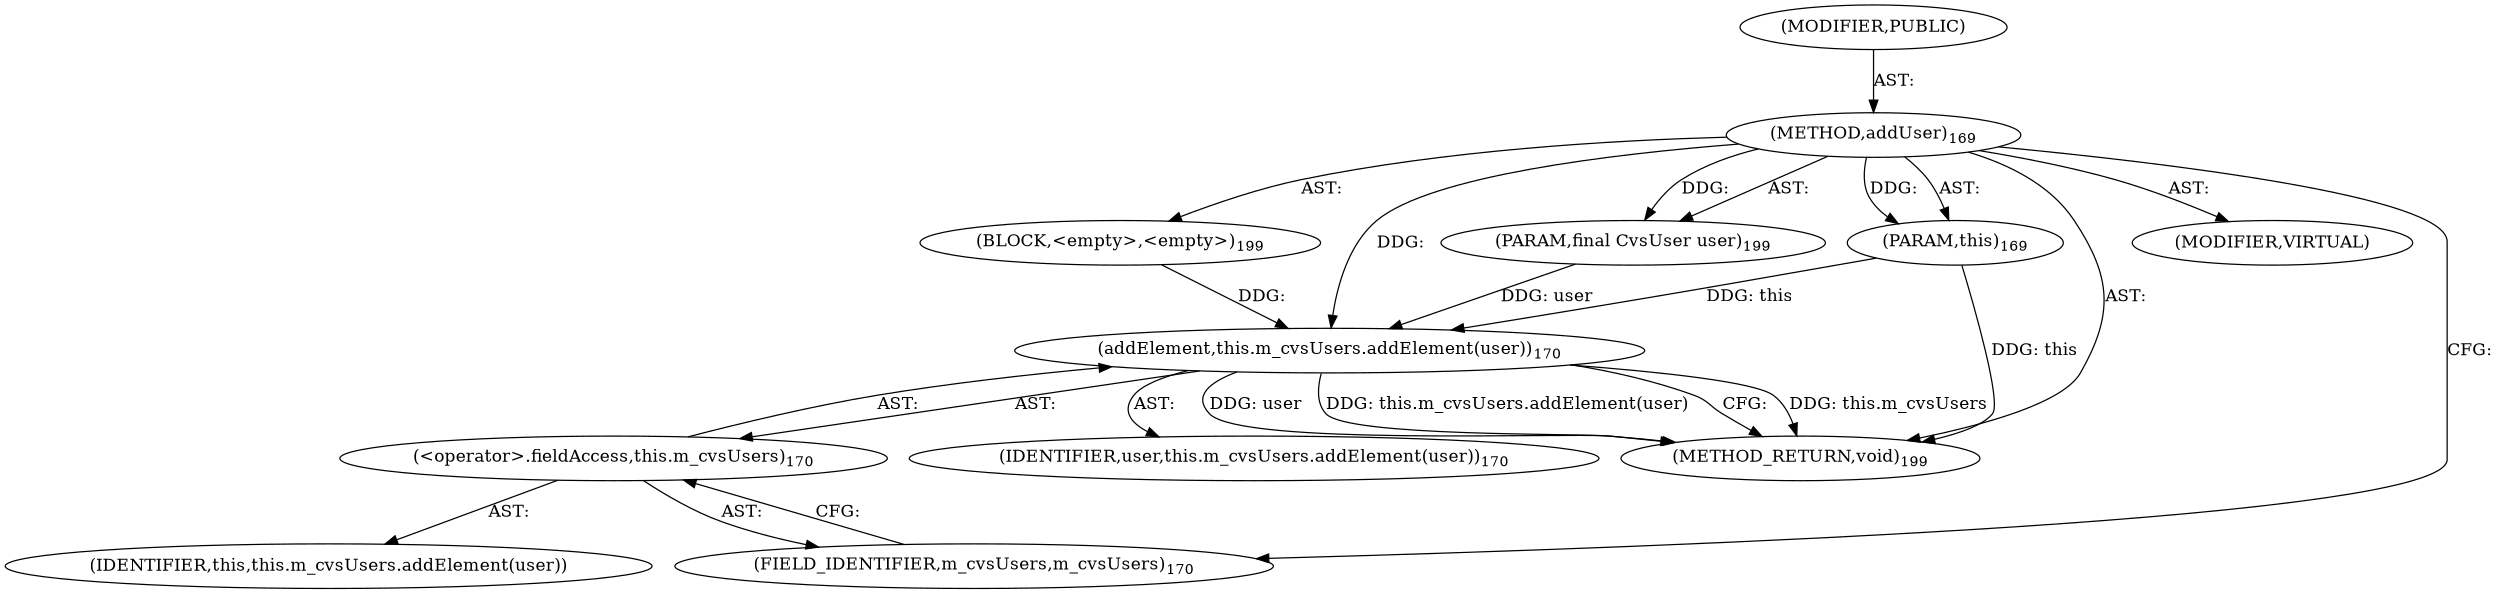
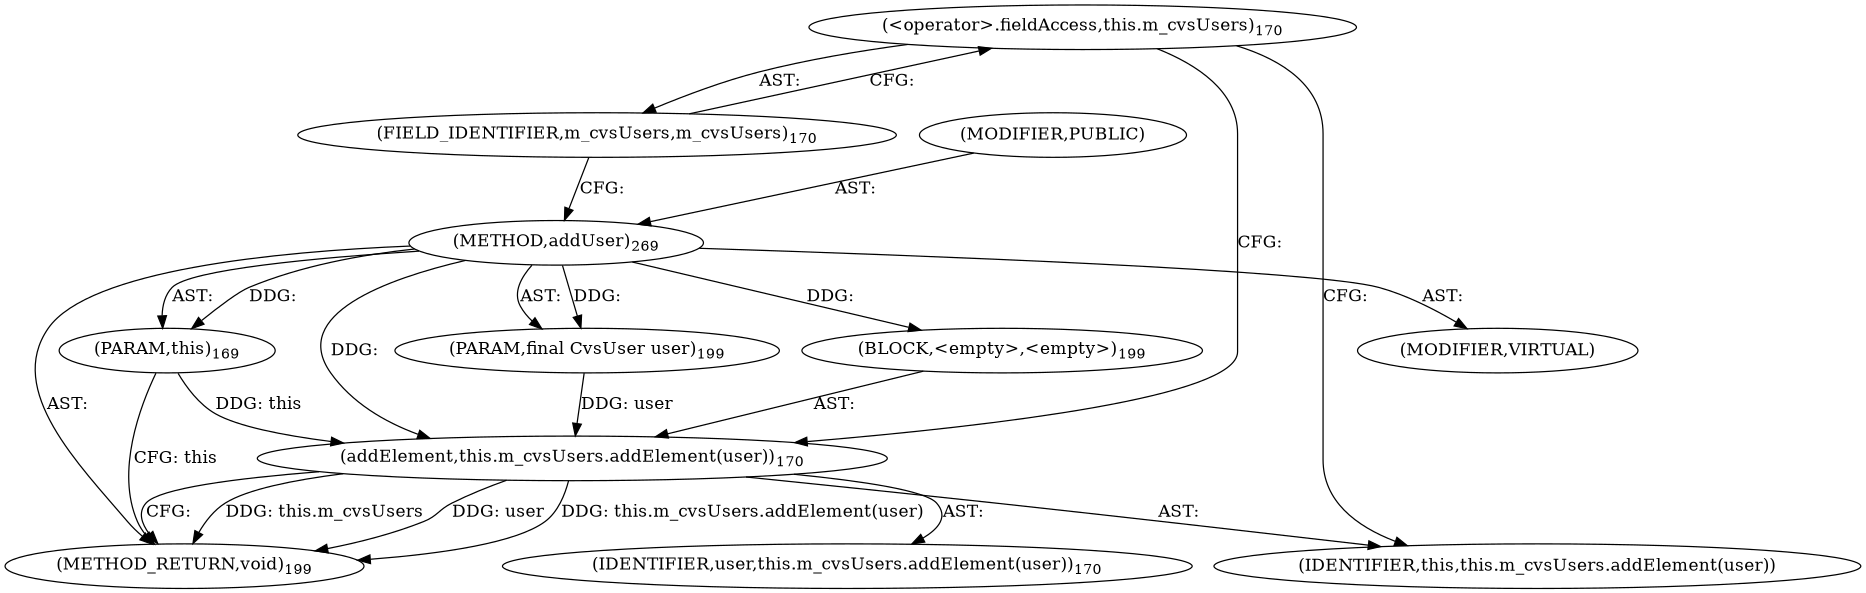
  digraph {
-   n1 [label=<(METHOD,addUser)<SUB>169</SUB>>]
+   n1 [label=<(METHOD,addUser)<SUB>269</SUB>>]
    n2 [label=<(PARAM,this)<SUB>169</SUB>>]
    n3 [label=<(PARAM,final CvsUser user)<SUB>199</SUB>>]
    n4 [label=<(BLOCK,&lt;empty&gt;,&lt;empty&gt;)<SUB>199</SUB>>]
    n5 [label=<(addElement,this.m_cvsUsers.addElement(user))<SUB>170</SUB>>]
    n6 [label=<(FIELD_IDENTIFIER,m_cvsUsers,m_cvsUsers)<SUB>170</SUB>>]
    n7 [label=<(MODIFIER,VIRTUAL)>]
    n8 [label=<(METHOD_RETURN,void)<SUB>199</SUB>>]
    n9 [label=<(&lt;operator&gt;.fieldAccess,this.m_cvsUsers)<SUB>170</SUB>>]
    n10 [label=<(IDENTIFIER,user,this.m_cvsUsers.addElement(user))<SUB>170</SUB>>]
    n11 [label=<(MODIFIER,PUBLIC)>]
    n12 [label=<(IDENTIFIER,this,this.m_cvsUsers.addElement(user))>]
    n1 -> n2 [label="AST: "]
    n1 -> n2 [label="DDG: "]
    n1 -> n3 [label="AST: "]
    n1 -> n3 [label="DDG: "]
-   n1 -> n4 [label="AST: "]
+   n1 -> n4 [label="DDG: "]
    n1 -> n5 [label="DDG: "]
-   n1 -> n6 [label="CFG: "]
+   n6 -> n1 [label="CFG: "]
    n1 -> n7 [label="AST: "]
    n1 -> n8 [label="AST: "]
    n2 -> n5 [label="DDG: this"]
-   n2 -> n8 [label="DDG: this"]
+   n2 -> n8 [label="CFG: this"]
    n3 -> n5 [label="DDG: user"]
-   n4 -> n5 [label="DDG: "]
+   n4 -> n5 [label="AST: "]
    n5 -> n8 [label="CFG: "]
    n5 -> n8 [label="DDG: this.m_cvsUsers"]
    n5 -> n8 [label="DDG: user"]
    n5 -> n8 [label="DDG: this.m_cvsUsers.addElement(user)"]
-   n5 -> n9 [label="AST: "]
+   n5 -> n12 [label="AST: "]
    n5 -> n10 [label="AST: "]
    n6 -> n9 [label="CFG: "]
-   n9 -> n5 [label="AST: "]
+   n9 -> n5 [label="CFG: "]
    n9 -> n6 [label="AST: "]
-   n9 -> n12 [label="AST: "]
+   n9 -> n12 [label="CFG: "]
    n11 -> n1 [label="AST: "]
  }
